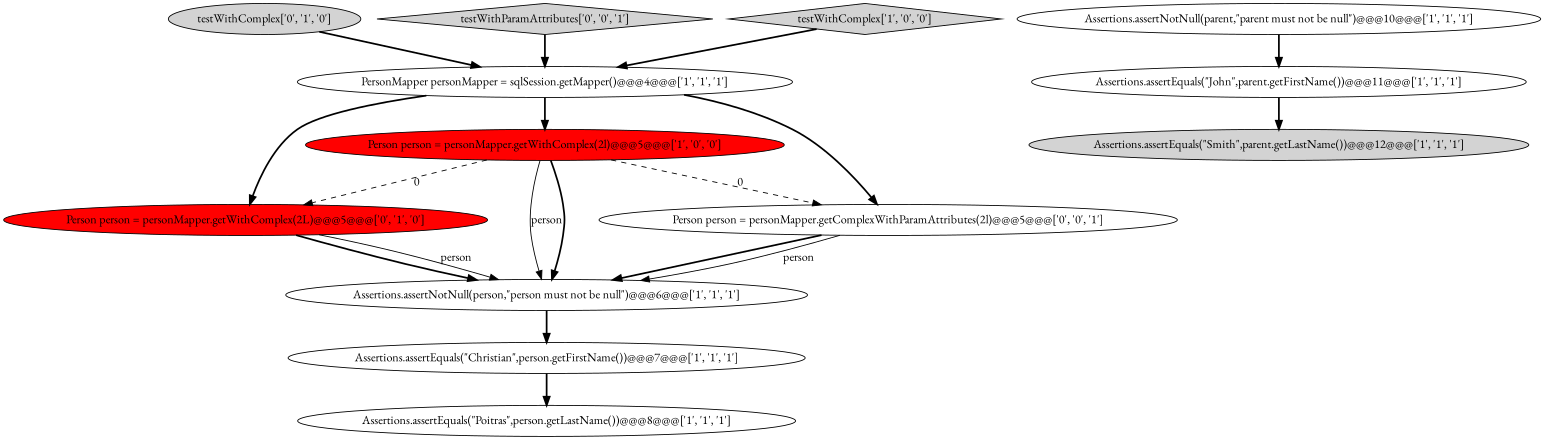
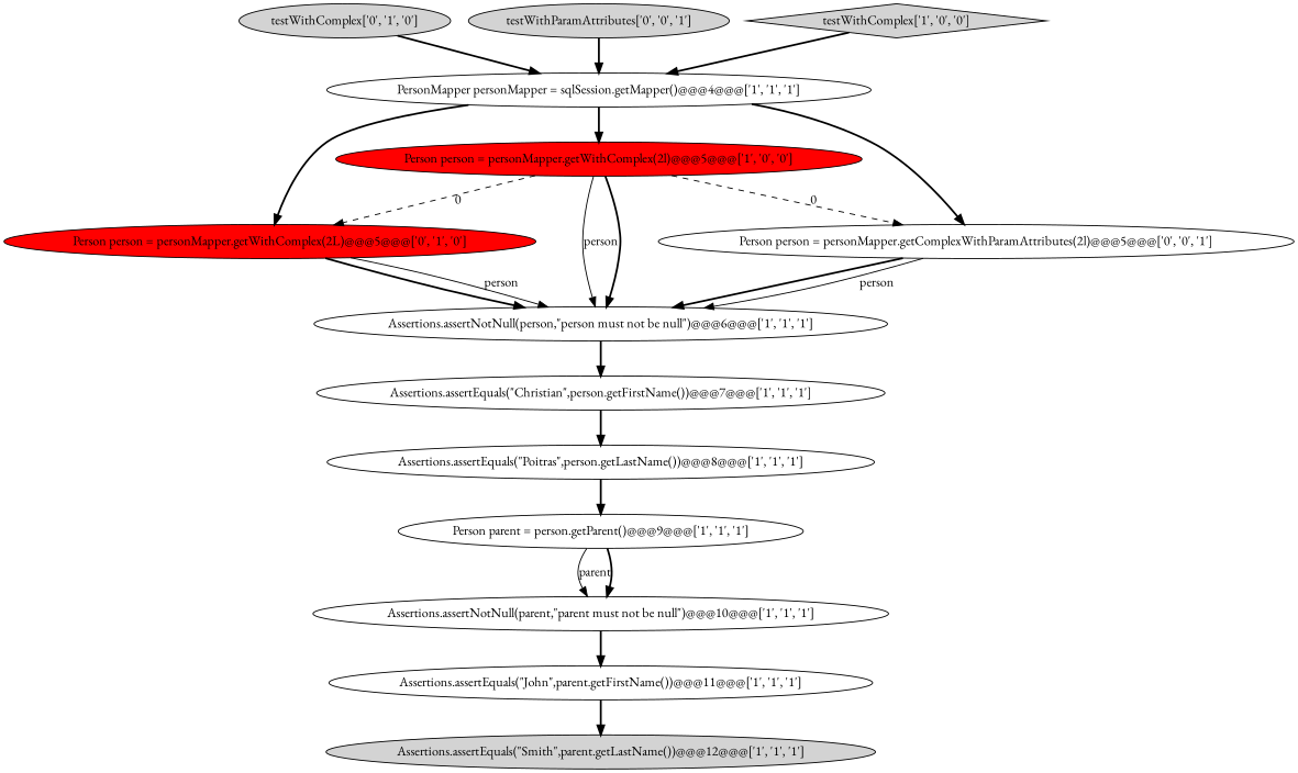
  digraph {
    fontname="EB Garamond"
    node [fillcolor=white fontname="EB Garamond" shape=ellipse style=filled]
    edge [fontname="EB Garamond" style=bold]
    n1 [fillcolor=lightgray label="testWithComplex['0', '1', '0']"]
    n2 [label="PersonMapper personMapper = sqlSession.getMapper()@@@4@@@['1', '1', '1']"]
    n3 [fillcolor=red label="Person person = personMapper.getWithComplex(2L)@@@5@@@['0', '1', '0']"]
    n4 [fillcolor=red label="Person person = personMapper.getWithComplex(2l)@@@5@@@['1', '0', '0']"]
    n5 [label="Person person = personMapper.getComplexWithParamAttributes(2l)@@@5@@@['0', '0', '1']"]
+   n6 [label="Person parent = person.getParent()@@@9@@@['1', '1', '1']"]
    n7 [label="Assertions.assertNotNull(parent,\"parent must not be null\")@@@10@@@['1', '1', '1']"]
    n8 [label="Assertions.assertEquals(\"John\",parent.getFirstName())@@@11@@@['1', '1', '1']"]
    n9 [label="Assertions.assertNotNull(person,\"person must not be null\")@@@6@@@['1', '1', '1']"]
    n10 [label="Assertions.assertEquals(\"Christian\",person.getFirstName())@@@7@@@['1', '1', '1']"]
    n11 [label="Assertions.assertEquals(\"Poitras\",person.getLastName())@@@8@@@['1', '1', '1']"]
    n12 [fillcolor=lightgray label="Assertions.assertEquals(\"Smith\",parent.getLastName())@@@12@@@['1', '1', '1']"]
-   n13 [fillcolor=lightgray label="testWithParamAttributes['0', '0', '1']" shape=diamond]
+   n13 [fillcolor=lightgray label="testWithParamAttributes['0', '0', '1']"]
    n14 [fillcolor=lightgray label="testWithComplex['1', '0', '0']" shape=diamond]
    n1 -> n2
    n2 -> n3
    n2 -> n4
    n2 -> n5
    n3 -> n9
    n3 -> n9 [label=person style=solid]
    n4 -> n3 [label=0 style=dashed]
    n4 -> n5 [label=0 style=dashed]
    n4 -> n9 [label=person style=solid]
    n4 -> n9
    n5 -> n9
    n5 -> n9 [label=person style=solid]
+   n6 -> n7 [label=parent style=solid]
+   n6 -> n7
    n7 -> n8
    n8 -> n12
    n9 -> n10
    n10 -> n11
+   n11 -> n6
    n13 -> n2
    n14 -> n2
  }
